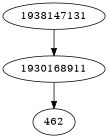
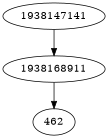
  strict digraph {
-   1938147131
-   1938168911 [label=1930168911]
+   1938147131 [label=1938147141]
+   1938168911
    462
    1938147131 -> 1938168911
    1938168911 -> 462
  }
